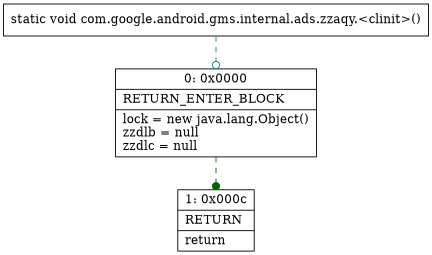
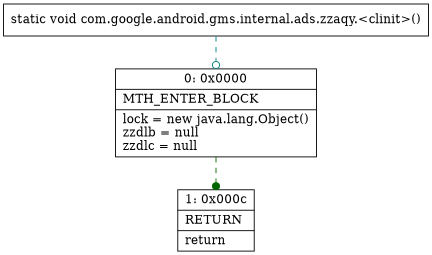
  digraph {
    node [shape=record]
    edge [style=dashed]
-   n1 [label="{0\:\ 0x0000|RETURN_ENTER_BLOCK\l|lock = new java.lang.Object()\lzzdlb = null\lzzdlc = null\l}"]
+   n1 [label="{0\:\ 0x0000|MTH_ENTER_BLOCK\l|lock = new java.lang.Object()\lzzdlb = null\lzzdlc = null\l}"]
    n2 [label="{1\:\ 0x000c|RETURN\l|return\l}"]
    n3 [label="{static void com.google.android.gms.internal.ads.zzaqy.\<clinit\>() }"]
    n1 -> n2 [color=darkgreen arrowhead=dot]
    n3 -> n1 [color=teal arrowhead=odot]
  }
